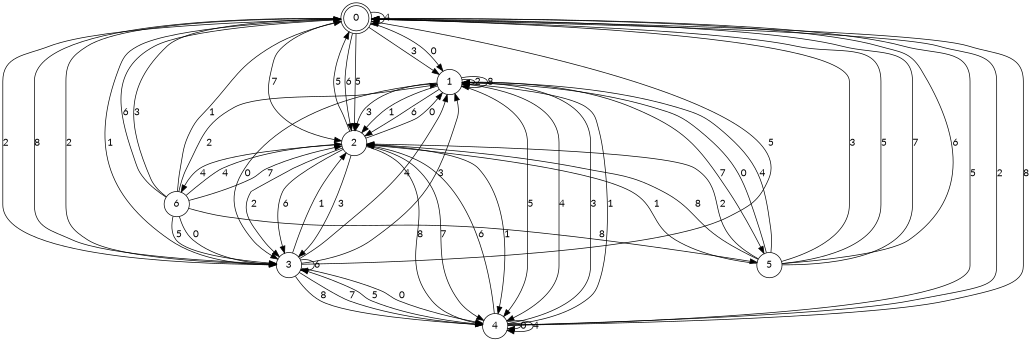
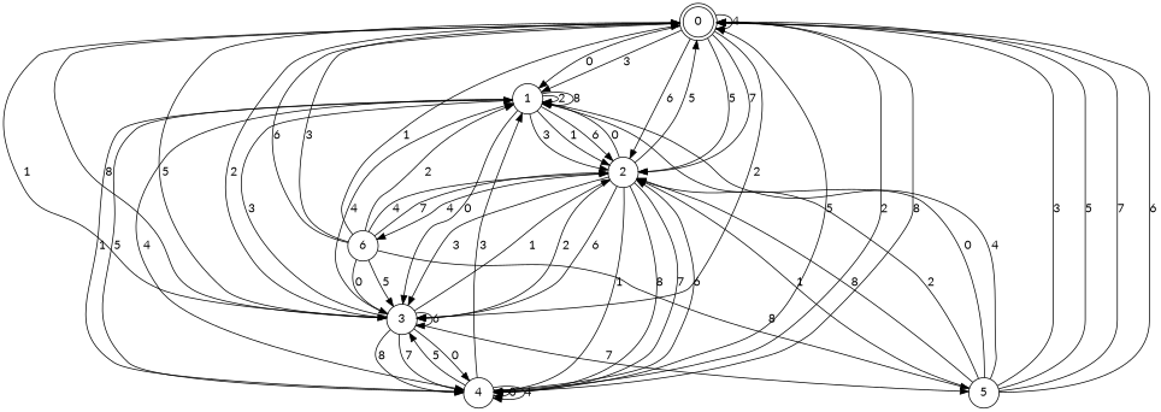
  digraph {
    fontname=Lato
    node [fontname=Lato shape=circle]
    edge [fontname=Lato]
    n1 [label=0 shape=doublecircle]
    n2 [label=1]
    n3 [label=2]
    n4 [label=3]
    n5 [label=4]
    n6 [label=5]
    n7 [label=6]
    n1 -> n1 [label=4]
    n1 -> n2 [label=3]
    n1 -> n2 [label=0]
    n1 -> n3 [label=5]
    n1 -> n3 [label=7]
    n1 -> n3 [label=6]
    n1 -> n4 [label=2]
    n1 -> n4 [label=1]
    n1 -> n4 [label=8]
    n2 -> n2 [label=2]
    n2 -> n2 [label=8]
    n2 -> n3 [label=3]
    n2 -> n3 [label=1]
    n2 -> n3 [label=6]
    n2 -> n4 [label=0]
    n2 -> n5 [label=5]
    n2 -> n5 [label=4]
-   n2 -> n6 [label=7]
+   n4 -> n6 [label=7]
    n3 -> n1 [label=5]
    n3 -> n2 [label=0]
    n3 -> n4 [label=3]
    n3 -> n4 [label=2]
    n3 -> n4 [label=6]
    n3 -> n5 [label=1]
    n3 -> n5 [label=8]
    n3 -> n5 [label=7]
    n3 -> n7 [label=4]
    n4 -> n1 [label=5]
    n4 -> n1 [label=2]
    n4 -> n2 [label=3]
    n4 -> n2 [label=4]
    n4 -> n3 [label=1]
    n4 -> n4 [label=6]
    n4 -> n5 [label=0]
    n4 -> n5 [label=8]
    n4 -> n5 [label=7]
    n5 -> n1 [label=5]
    n5 -> n1 [label=2]
    n5 -> n1 [label=8]
    n5 -> n2 [label=3]
    n5 -> n2 [label=1]
    n5 -> n3 [label=6]
    n5 -> n4 [label=5]
    n5 -> n5 [label=0]
    n5 -> n5 [label=4]
    n6 -> n1 [label=3]
    n6 -> n1 [label=5]
    n6 -> n1 [label=7]
    n6 -> n1 [label=6]
    n6 -> n2 [label=0]
    n6 -> n2 [label=4]
    n6 -> n3 [label=2]
    n6 -> n3 [label=1]
    n6 -> n3 [label=8]
    n7 -> n1 [label=3]
    n7 -> n1 [label=1]
    n7 -> n1 [label=6]
    n7 -> n2 [label=2]
    n7 -> n3 [label=4]
    n7 -> n3 [label=7]
    n7 -> n4 [label=0]
    n7 -> n4 [label=5]
    n7 -> n6 [label=8]
  }
